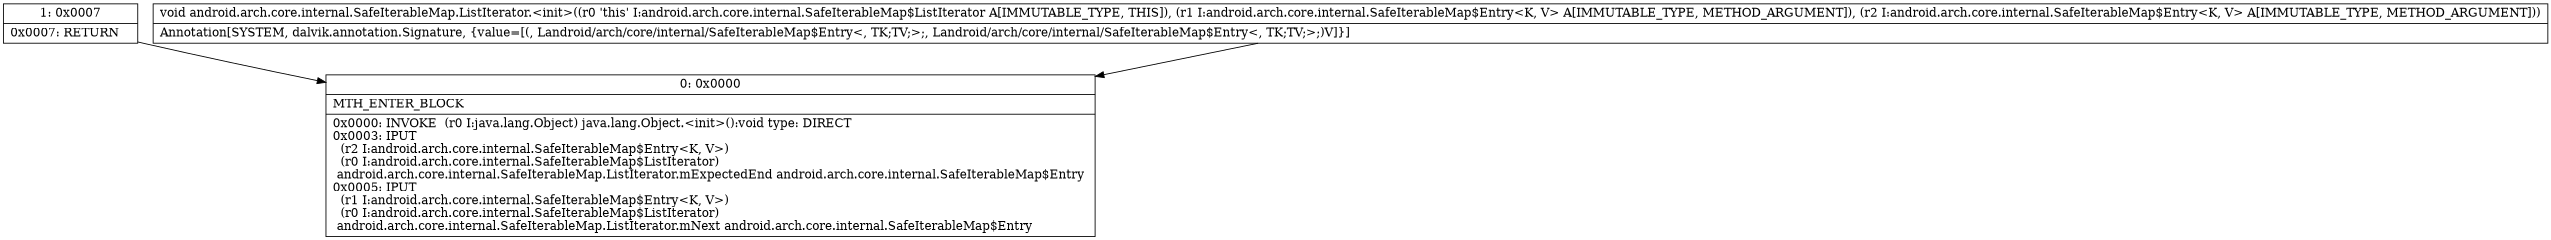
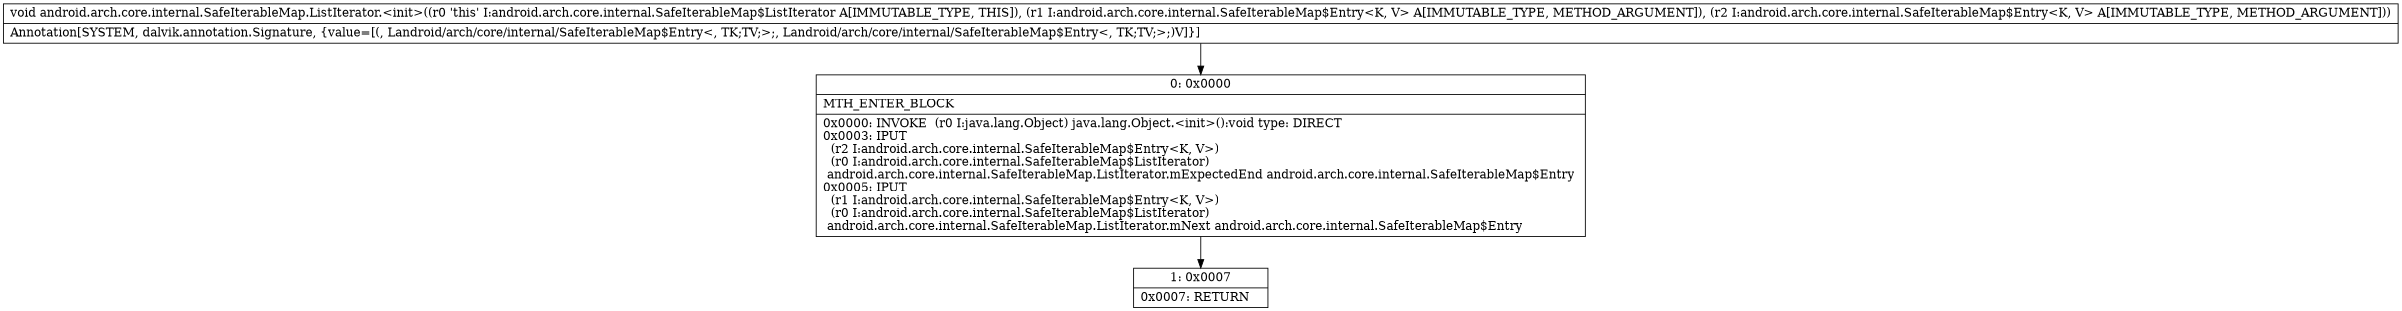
  digraph {
    node [shape=record]
    n1 [label="{0\:\ 0x0000|MTH_ENTER_BLOCK\l|0x0000: INVOKE  (r0 I:java.lang.Object) java.lang.Object.\<init\>():void type: DIRECT \l0x0003: IPUT  \l  (r2 I:android.arch.core.internal.SafeIterableMap$Entry\<K, V\>)\l  (r0 I:android.arch.core.internal.SafeIterableMap$ListIterator)\l android.arch.core.internal.SafeIterableMap.ListIterator.mExpectedEnd android.arch.core.internal.SafeIterableMap$Entry \l0x0005: IPUT  \l  (r1 I:android.arch.core.internal.SafeIterableMap$Entry\<K, V\>)\l  (r0 I:android.arch.core.internal.SafeIterableMap$ListIterator)\l android.arch.core.internal.SafeIterableMap.ListIterator.mNext android.arch.core.internal.SafeIterableMap$Entry \l}"]
    n2 [label="{1\:\ 0x0007|0x0007: RETURN   \l}"]
    n3 [label="{void android.arch.core.internal.SafeIterableMap.ListIterator.\<init\>((r0 'this' I:android.arch.core.internal.SafeIterableMap$ListIterator A[IMMUTABLE_TYPE, THIS]), (r1 I:android.arch.core.internal.SafeIterableMap$Entry\<K, V\> A[IMMUTABLE_TYPE, METHOD_ARGUMENT]), (r2 I:android.arch.core.internal.SafeIterableMap$Entry\<K, V\> A[IMMUTABLE_TYPE, METHOD_ARGUMENT]))  | Annotation[SYSTEM, dalvik.annotation.Signature, \{value=[(, Landroid\/arch\/core\/internal\/SafeIterableMap$Entry\<, TK;TV;\>;, Landroid\/arch\/core\/internal\/SafeIterableMap$Entry\<, TK;TV;\>;)V]\}]\l}"]
-   n2 -> n1
+   n1 -> n2
    n3 -> n1
  }
